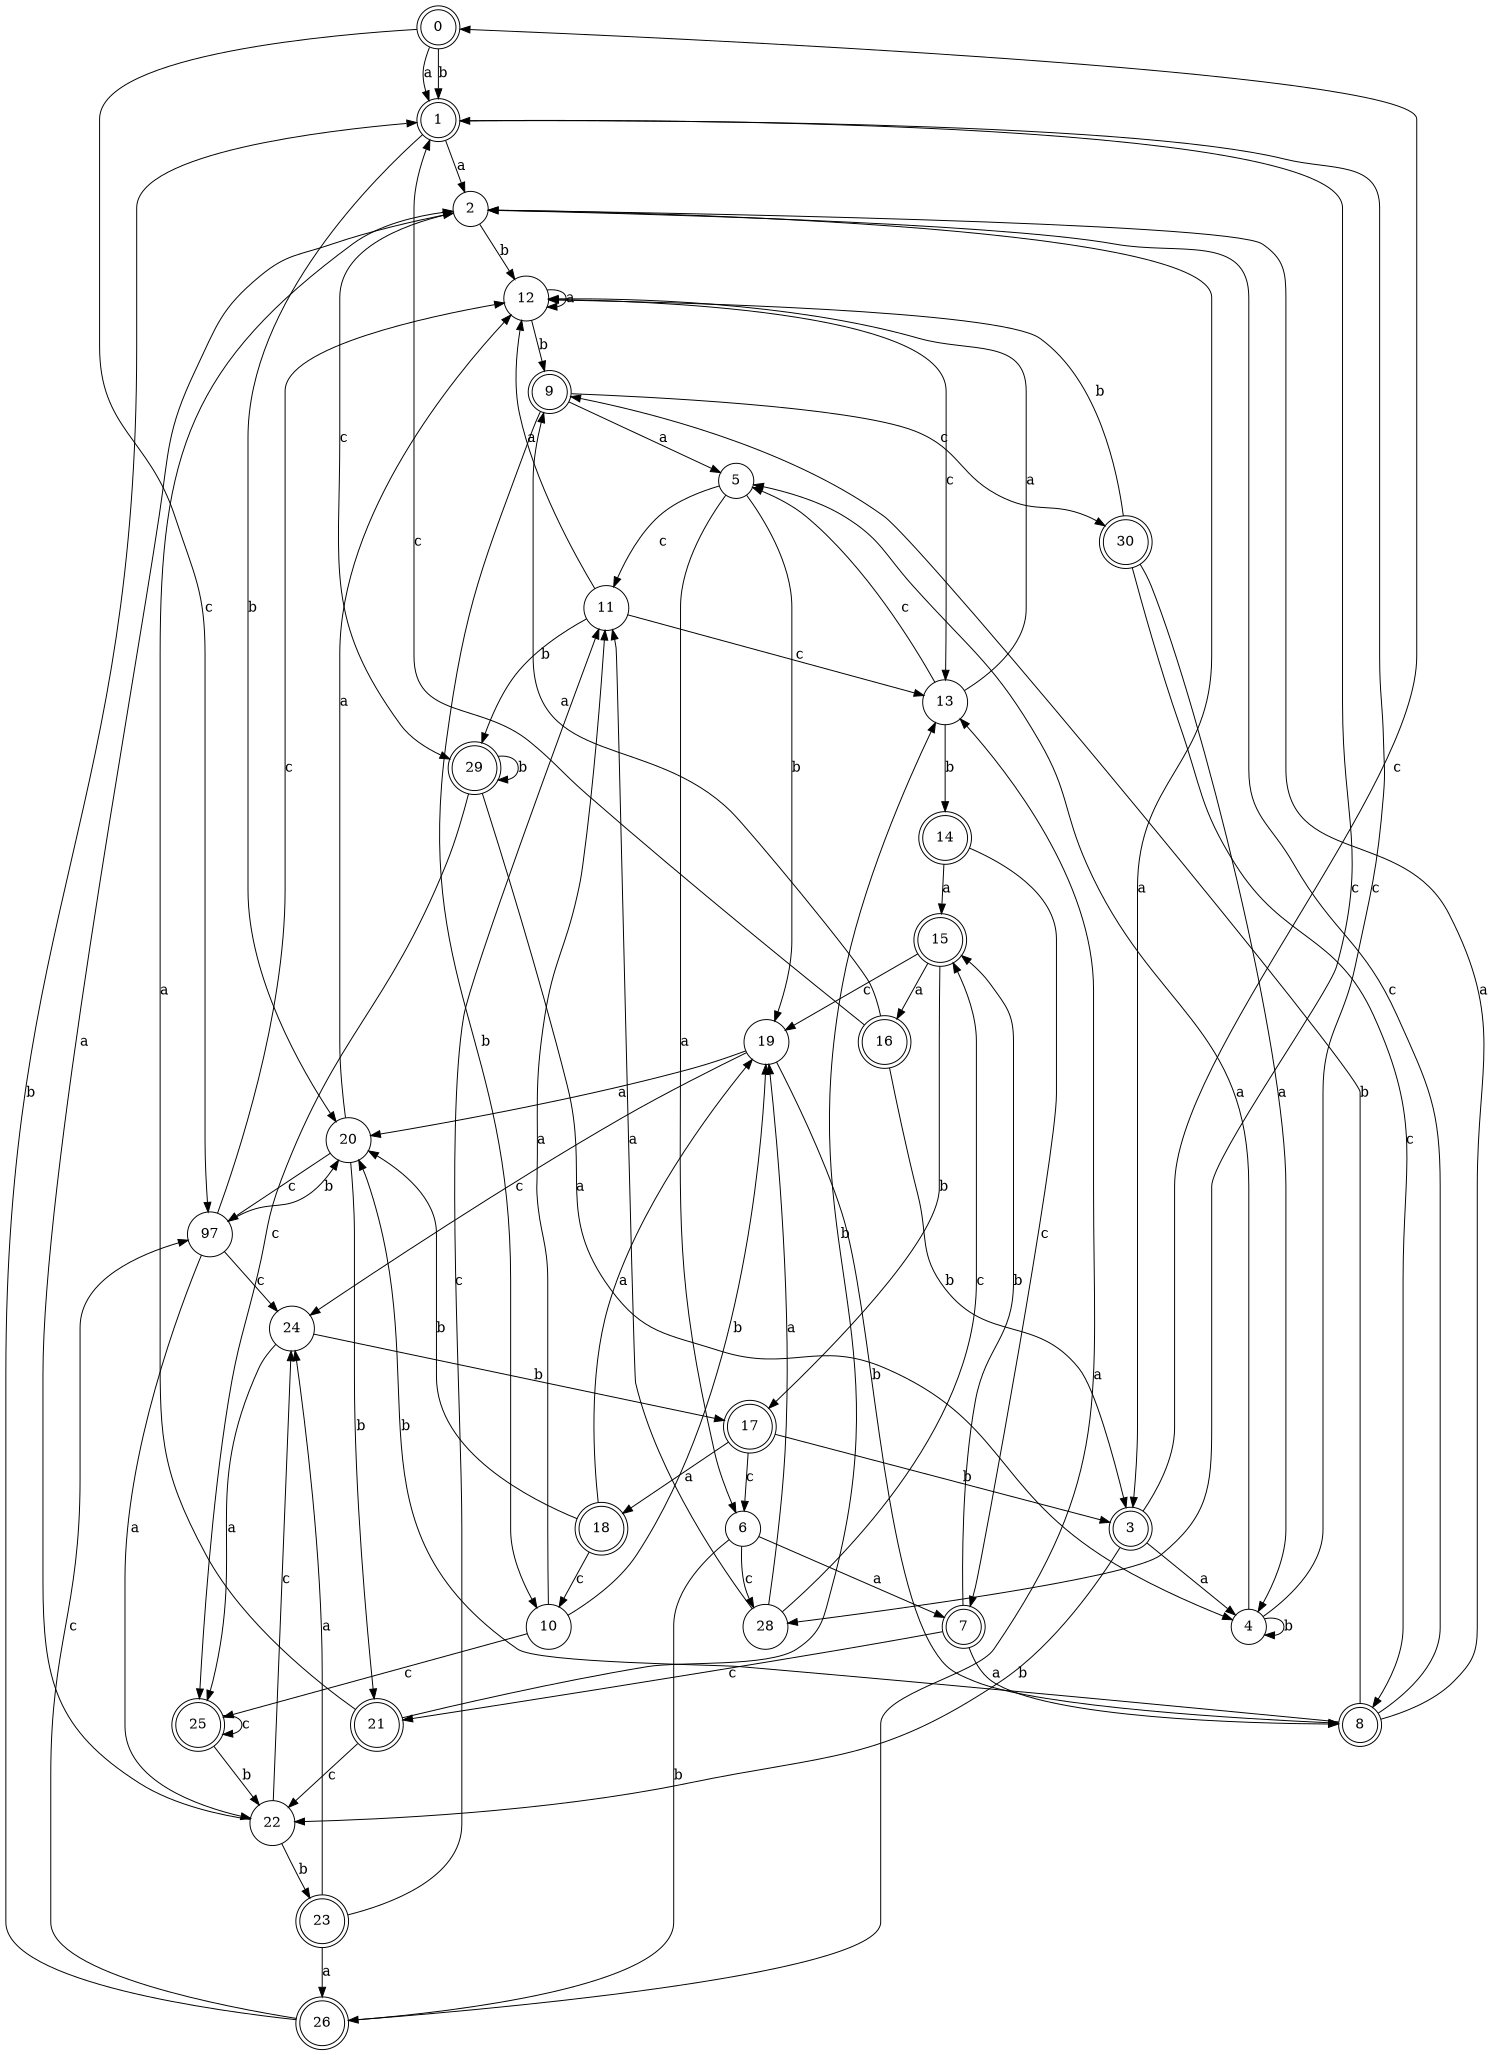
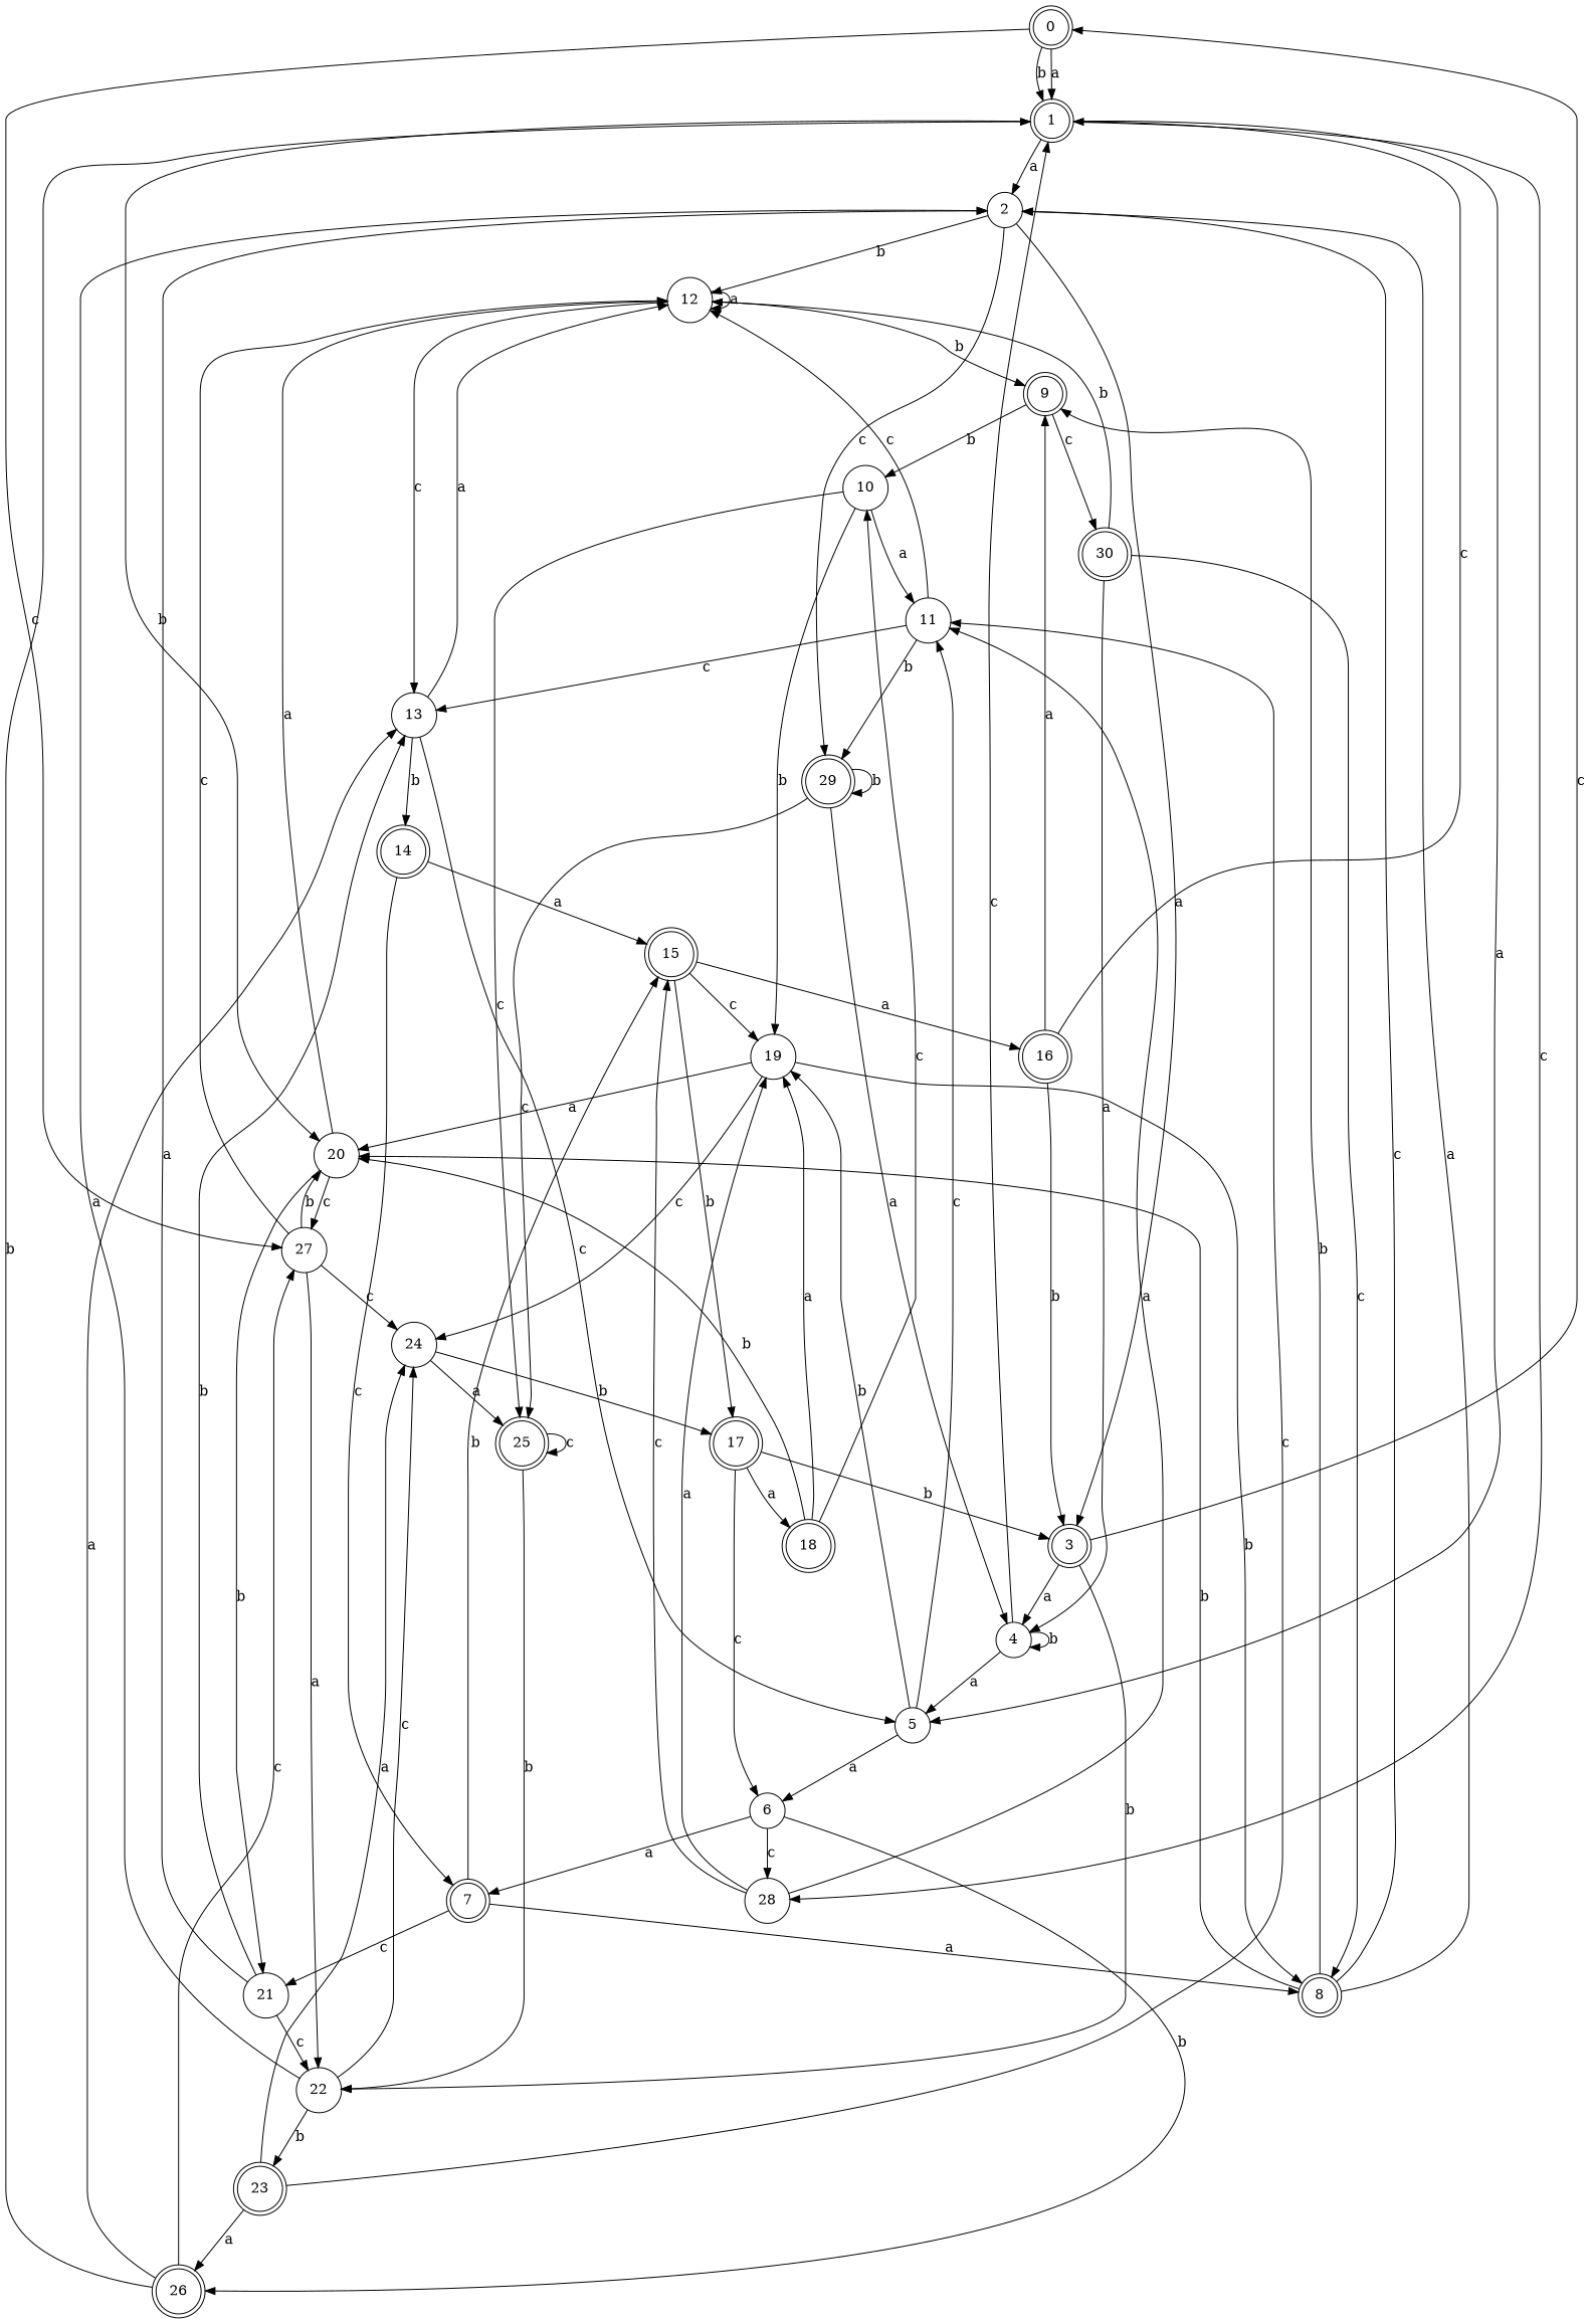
  digraph {
    rankdir=TB
    node [color=black fillcolor=white shape=doublecircle style="rounded,filled"]
    n1 [label=0]
    n2 [label=1]
-   n3 [label=97 shape=circle style=filled]
+   n3 [label=27 shape=circle style=filled]
    n4 [label=2 shape=circle style=filled]
    n5 [label=20 shape=circle style=filled]
    n6 [label=28 shape=circle style=filled]
    n7 [label=12 shape=circle style=filled]
    n8 [label=22 shape=circle style=filled]
    n9 [label=24 shape=circle style=filled]
    n10 [label=3]
    n11 [label=29]
-   n12 [label=21]
+   n12 [label=21 shape=circle]
    n13 [label=11 shape=circle style=filled]
    n14 [label=19 shape=circle style=filled]
    n15 [label=15]
    n16 [label=4 shape=circle style=filled]
    n17 [label=9]
    n18 [label=13 shape=circle style=filled]
    n19 [label=25]
    n20 [label=5 shape=circle style=filled]
    n21 [label=23]
    n22 [label=6 shape=circle style=filled]
    n23 [label=7]
    n24 [label=26]
    n25 [label=8]
    n26 [label=16]
    n27 [label=17]
    n28 [label=10 shape=circle style=filled]
    n29 [label=30]
    n30 [label=14]
    n31 [label=18]
    n1 -> n2 [label=a]
    n1 -> n2 [label=b]
    n1 -> n3 [label=c]
    n2 -> n4 [label=a]
    n2 -> n5 [label=b]
    n2 -> n6 [label=c]
    n3 -> n5 [label=b]
    n3 -> n7 [label=c]
    n3 -> n8 [label=a]
    n3 -> n9 [label=c]
    n4 -> n7 [label=b]
    n4 -> n10 [label=a]
    n4 -> n11 [label=c]
    n5 -> n3 [label=c]
    n5 -> n7 [label=a]
    n5 -> n12 [label=b]
    n6 -> n13 [label=a]
    n6 -> n14 [label=a]
    n6 -> n15 [label=c]
    n7 -> n7 [label=a]
    n7 -> n17 [label=b]
    n7 -> n18 [label=c]
    n8 -> n4 [label=a]
    n8 -> n9 [label=c]
    n8 -> n21 [label=b]
    n9 -> n19 [label=a]
    n9 -> n27 [label=b]
    n10 -> n1 [label=c]
    n10 -> n8 [label=b]
    n10 -> n16 [label=a]
    n11 -> n11 [label=b]
    n11 -> n16 [label=a]
    n11 -> n19 [label=c]
    n12 -> n4 [label=a]
    n12 -> n8 [label=c]
    n12 -> n18 [label=b]
-   n13 -> n7 [label=a]
+   n13 -> n7 [label=c]
    n13 -> n11 [label=b]
    n13 -> n18 [label=c]
    n14 -> n5 [label=a]
    n14 -> n9 [label=c]
    n14 -> n25 [label=b]
    n15 -> n14 [label=c]
    n15 -> n26 [label=a]
    n15 -> n27 [label=b]
    n16 -> n2 [label=c]
    n16 -> n16 [label=b]
    n16 -> n20 [label=a]
-   n17 -> n20 [label=a]
+   n2 -> n20 [label=a]
    n17 -> n28 [label=b]
    n17 -> n29 [label=c]
    n18 -> n7 [label=a]
    n18 -> n20 [label=c]
    n18 -> n30 [label=b]
    n19 -> n8 [label=b]
    n19 -> n19 [label=c]
    n20 -> n13 [label=c]
    n20 -> n14 [label=b]
    n20 -> n22 [label=a]
    n21 -> n9 [label=a]
    n21 -> n13 [label=c]
    n21 -> n24 [label=a]
    n22 -> n6 [label=c]
    n22 -> n23 [label=a]
    n22 -> n24 [label=b]
    n23 -> n12 [label=c]
    n23 -> n15 [label=b]
    n23 -> n25 [label=a]
    n24 -> n2 [label=b]
    n24 -> n3 [label=c]
    n24 -> n18 [label=a]
    n25 -> n4 [label=a]
    n25 -> n4 [label=c]
    n25 -> n5 [label=b]
    n25 -> n17 [label=b]
    n26 -> n2 [label=c]
    n26 -> n10 [label=b]
    n26 -> n17 [label=a]
    n27 -> n10 [label=b]
    n27 -> n22 [label=c]
    n27 -> n31 [label=a]
    n28 -> n13 [label=a]
    n28 -> n14 [label=b]
    n28 -> n19 [label=c]
    n29 -> n7 [label=b]
    n29 -> n16 [label=a]
    n29 -> n25 [label=c]
    n30 -> n15 [label=a]
    n30 -> n23 [label=c]
    n31 -> n5 [label=b]
    n31 -> n14 [label=a]
    n31 -> n28 [label=c]
  }
